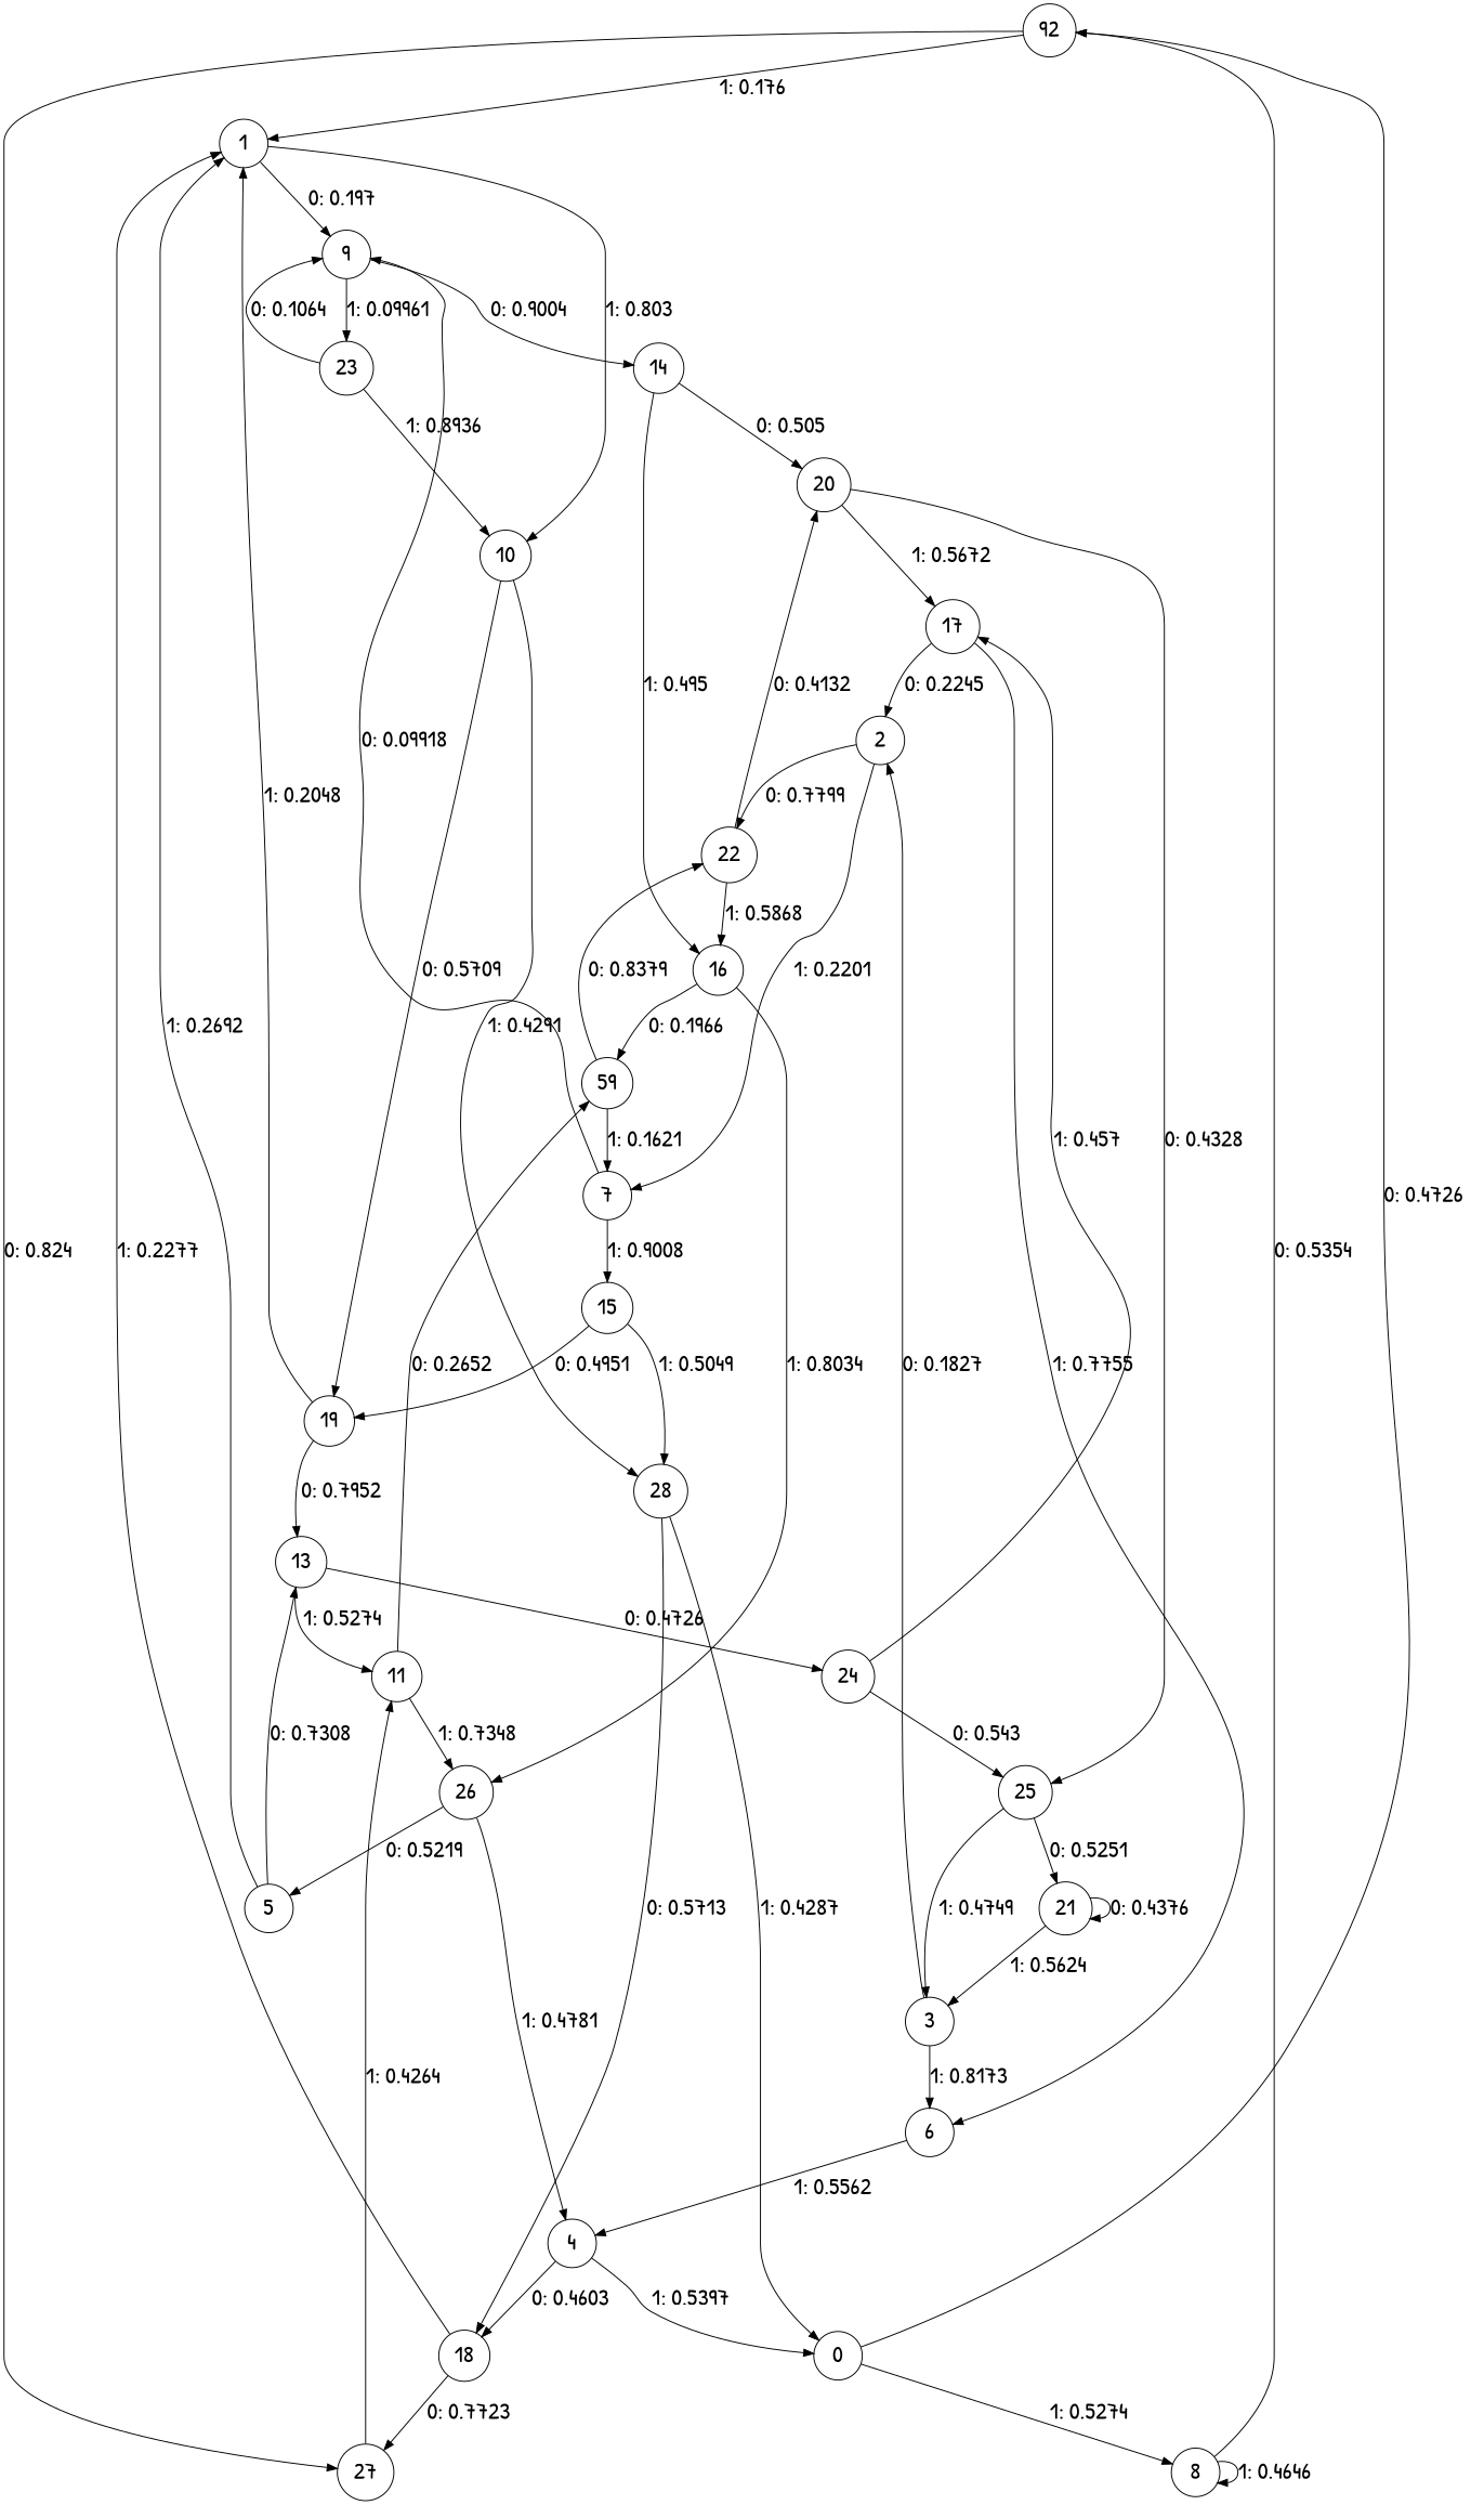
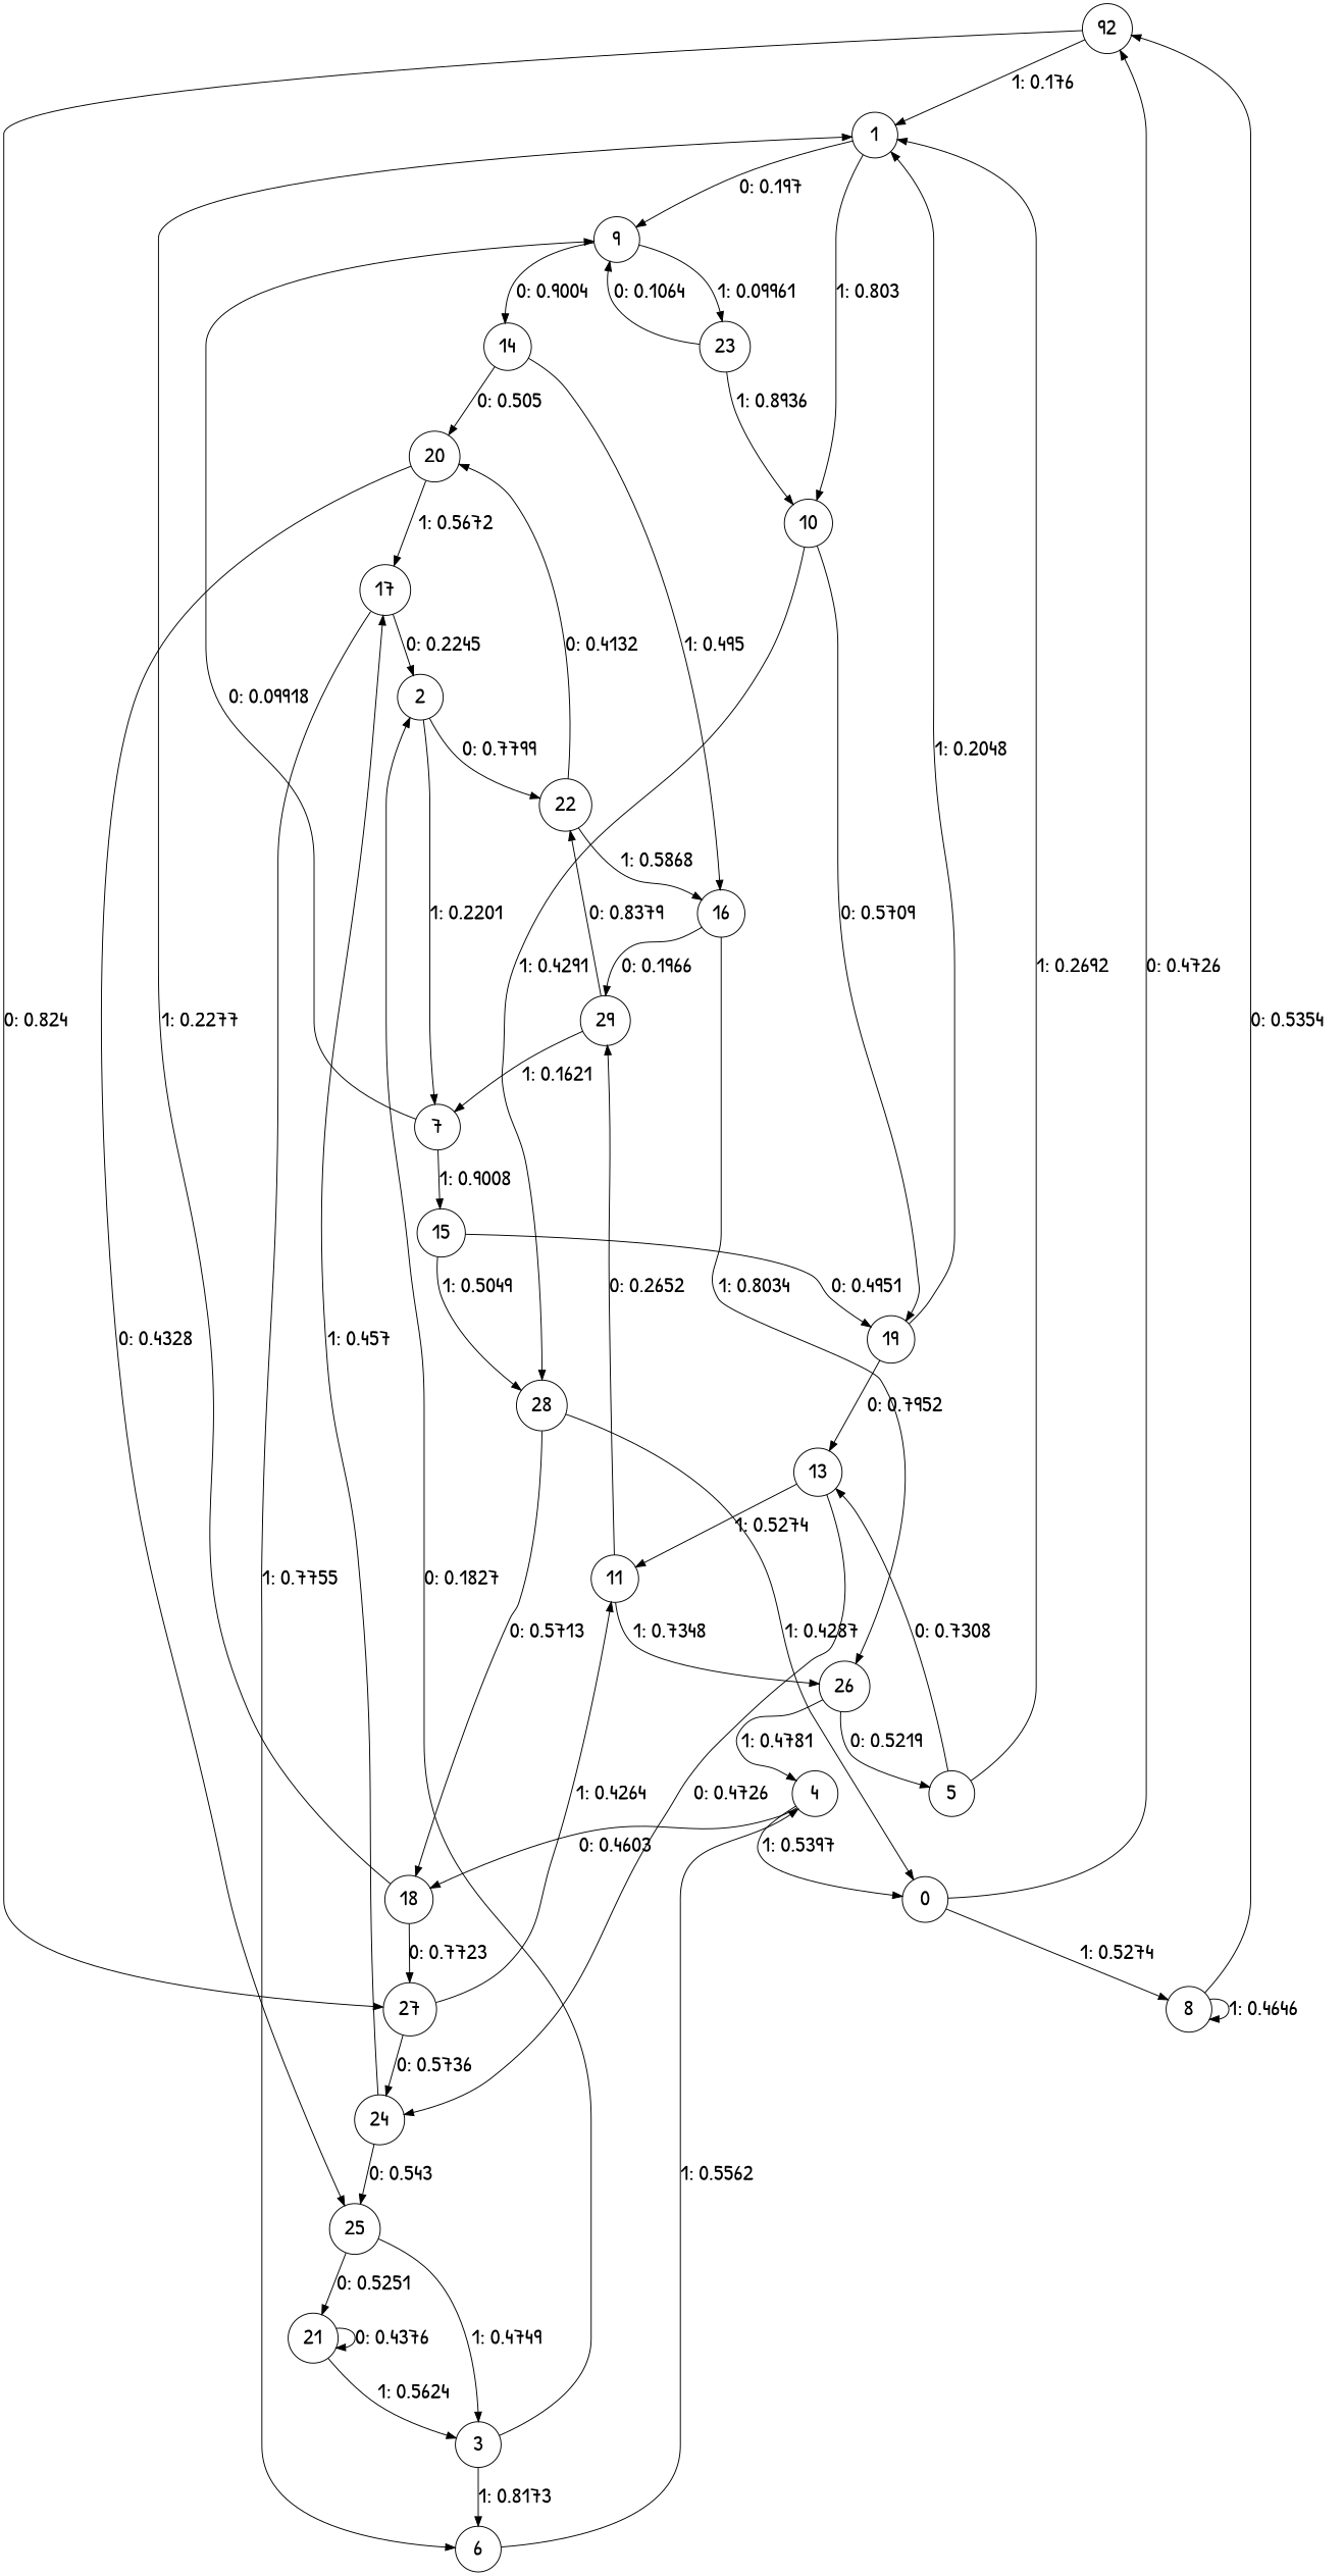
  digraph {
    fontname="Patrick Hand"
    node [fontname="Patrick Hand" fontsize=24 shape=circle]
    edge [fontname="Patrick Hand" fontsize=24]
    n1 [label=92]
    0
    8
    1
    27
    9
    10
    11
    24
    14
    23
    19
    28
    20
    16
    13
    18
    2
    22
    7
    15
    17
    25
-   29 [label=59]
+   29
    26
    3
    6
    4
    5
    21
    n1 -> 1 [label="1: 0.176    "]
    n1 -> 27 [label="0: 0.824    "]
    0 -> n1 [label="0: 0.4726   "]
    0 -> 8 [label="1: 0.5274   "]
    8 -> n1 [label="0: 0.5354   "]
    8 -> 8 [label="1: 0.4646   "]
    1 -> 9 [label="0: 0.197    "]
    1 -> 10 [label="1: 0.803    "]
    27 -> 11 [label="1: 0.4264   "]
+   27 -> 24 [label="0: 0.5736   "]
    9 -> 14 [label="0: 0.9004   "]
    9 -> 23 [label="1: 0.09961  "]
    10 -> 19 [label="0: 0.5709   "]
    10 -> 28 [label="1: 0.4291   "]
    11 -> 29 [label="0: 0.2652   "]
    11 -> 26 [label="1: 0.7348   "]
    24 -> 17 [label="1: 0.457    "]
    24 -> 25 [label="0: 0.543    "]
    14 -> 20 [label="0: 0.505    "]
    14 -> 16 [label="1: 0.495    "]
    23 -> 9 [label="0: 0.1064   "]
    23 -> 10 [label="1: 0.8936   "]
    19 -> 1 [label="1: 0.2048   "]
    19 -> 13 [label="0: 0.7952   "]
    28 -> 0 [label="1: 0.4287   "]
    28 -> 18 [label="0: 0.5713   "]
    20 -> 17 [label="1: 0.5672   "]
    20 -> 25 [label="0: 0.4328   "]
    16 -> 29 [label="0: 0.1966   "]
    16 -> 26 [label="1: 0.8034   "]
    13 -> 11 [label="1: 0.5274   "]
    13 -> 24 [label="0: 0.4726   "]
    18 -> 1 [label="1: 0.2277   "]
    18 -> 27 [label="0: 0.7723   "]
    2 -> 22 [label="0: 0.7799   "]
    2 -> 7 [label="1: 0.2201   "]
    22 -> 20 [label="0: 0.4132   "]
    22 -> 16 [label="1: 0.5868   "]
    7 -> 9 [label="0: 0.09918  "]
    7 -> 15 [label="1: 0.9008   "]
    15 -> 19 [label="0: 0.4951   "]
    15 -> 28 [label="1: 0.5049   "]
    17 -> 2 [label="0: 0.2245   "]
    17 -> 6 [label="1: 0.7755   "]
    25 -> 3 [label="1: 0.4749   "]
    25 -> 21 [label="0: 0.5251   "]
    29 -> 22 [label="0: 0.8379   "]
    29 -> 7 [label="1: 0.1621   "]
    26 -> 4 [label="1: 0.4781   "]
    26 -> 5 [label="0: 0.5219   "]
    3 -> 2 [label="0: 0.1827   "]
    3 -> 6 [label="1: 0.8173   "]
    6 -> 4 [label="1: 0.5562   "]
    4 -> 0 [label="1: 0.5397   "]
    4 -> 18 [label="0: 0.4603   "]
    5 -> 1 [label="1: 0.2692   "]
    5 -> 13 [label="0: 0.7308   "]
    21 -> 3 [label="1: 0.5624   "]
    21 -> 21 [label="0: 0.4376   "]
  }
